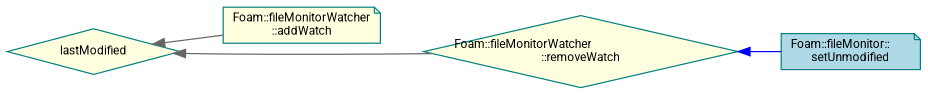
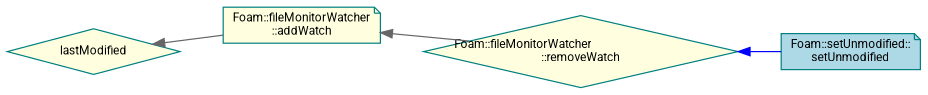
  digraph {
    fontname=Roboto
    rankdir=LR
    node [color=teal fillcolor=lightyellow fontname=Roboto fontsize=10 shape=diamond style=filled]
    edge [color=gray40 dir=back fontname=Roboto fontsize=10 labelfontname=Helvetica labelfontsize=10 style=solid]
    n1 [fontcolor=black height=0.2 label=lastModified width=0.4]
    n2 [height=0.2 label="Foam::fileMonitorWatcher\l::addWatch" shape=note width=0.4]
    n3 [height=0.2 label="Foam::fileMonitorWatcher\l::removeWatch" width=0.4]
-   n4 [fillcolor=lightblue height=0.2 label="Foam::fileMonitor::\lsetUnmodified" shape=note width=0.4]
+   n4 [fillcolor=lightblue height=0.2 label="Foam::setUnmodified::\lsetUnmodified" shape=note width=0.4]
    n1 -> n2
-   n1 -> n3
+   n2 -> n3
    n3 -> n4 [color=blue]
  }
